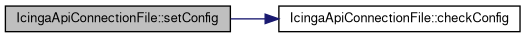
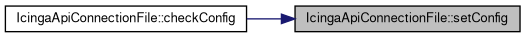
  digraph {
    rankdir=LR
    node [color=black fontname=FreeSans fontsize=10 shape=record]
    n1 [fillcolor=grey75 fontcolor=black height=0.2 label="IcingaApiConnectionFile::setConfig" style=filled width=0.4]
    n2 [height=0.2 label="IcingaApiConnectionFile::checkConfig" width=0.4]
-   n1 -> n2 [color=midnightblue fontname=FreeSans fontsize=10 labelfontname=FreeSans labelfontsize=10 style=solid]
+   n2 -> n1 [color=midnightblue fontname=FreeSans fontsize=10 labelfontname=FreeSans labelfontsize=10 style=solid]
  }
